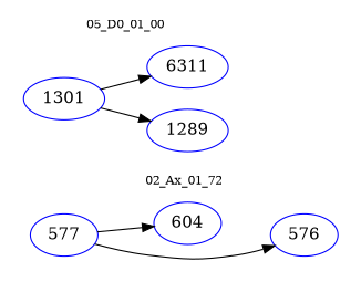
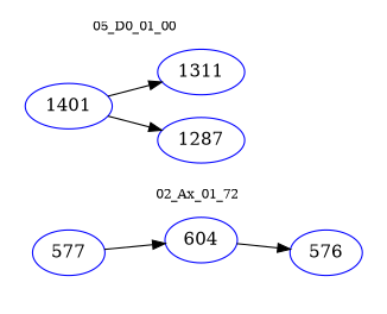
  digraph {
    rankdir=LR
    node [color=blue]
    edge [color=black]
    n1 [label=577]
    n2 [label=576]
    n3 [label=604]
-   n4 [label=1301]
-   n5 [label=1289]
-   n6 [label=6311]
+   n4 [label=1401]
+   n5 [label=1287]
+   n6 [label=1311]
    subgraph cluster_1 {
      color=white
      fontsize=10
      label="02_Ax_01_72"
      n1
      n2
      n3
    }
    subgraph cluster_2 {
      color=white
      fontsize=10
      label="05_D0_01_00"
      n4
      n5
      n6
    }
-   n1 -> n2
+   n3 -> n2
    n1 -> n3
    n4 -> n5
    n4 -> n6
  }
